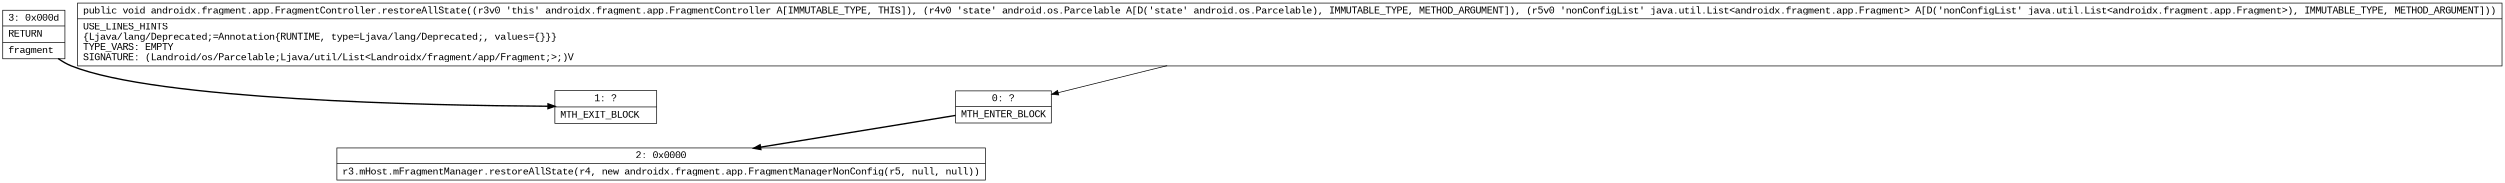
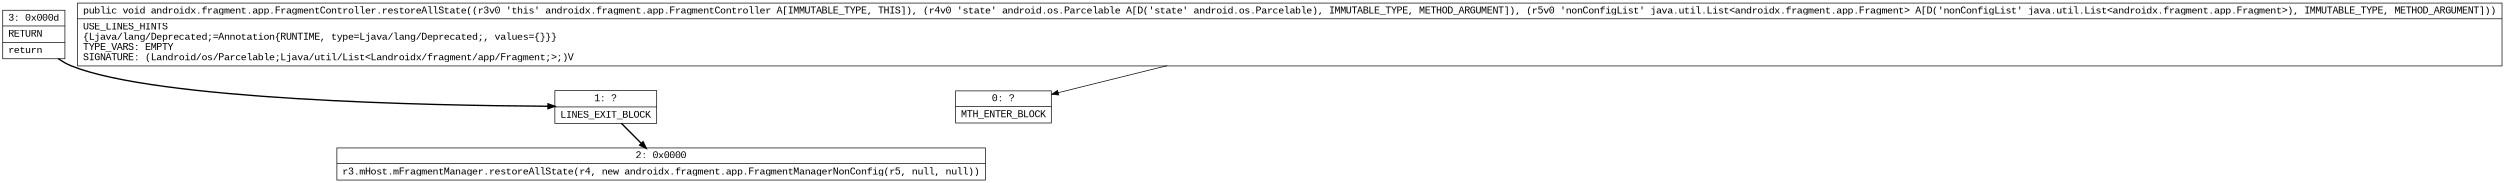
  digraph {
    fontname="Liberation Mono"
    node [fontname="Liberation Mono" shape=record]
    edge [fontname="Liberation Mono" style=bold]
    n1 [label="{0\:\ ?|MTH_ENTER_BLOCK\l}"]
    n2 [label="{2\:\ 0x0000|r3.mHost.mFragmentManager.restoreAllState(r4, new androidx.fragment.app.FragmentManagerNonConfig(r5, null, null))\l}"]
-   n3 [label="{3\:\ 0x000d|RETURN\l|fragment\l}"]
-   n4 [label="{1\:\ ?|MTH_EXIT_BLOCK\l}"]
+   n3 [label="{3\:\ 0x000d|RETURN\l|return\l}"]
+   n4 [label="{1\:\ ?|LINES_EXIT_BLOCK\l}"]
    n5 [label="{public void androidx.fragment.app.FragmentController.restoreAllState((r3v0 'this' androidx.fragment.app.FragmentController A[IMMUTABLE_TYPE, THIS]), (r4v0 'state' android.os.Parcelable A[D('state' android.os.Parcelable), IMMUTABLE_TYPE, METHOD_ARGUMENT]), (r5v0 'nonConfigList' java.util.List\<androidx.fragment.app.Fragment\> A[D('nonConfigList' java.util.List\<androidx.fragment.app.Fragment\>), IMMUTABLE_TYPE, METHOD_ARGUMENT]))  | USE_LINES_HINTS\l\{Ljava\/lang\/Deprecated;=Annotation\{RUNTIME, type=Ljava\/lang\/Deprecated;, values=\{\}\}\}\lTYPE_VARS: EMPTY\lSIGNATURE: (Landroid\/os\/Parcelable;Ljava\/util\/List\<Landroidx\/fragment\/app\/Fragment;\>;)V\l}"]
-   n1 -> n2
+   n4 -> n2
    n3 -> n4
    n5 -> n1 [style=solid]
  }
